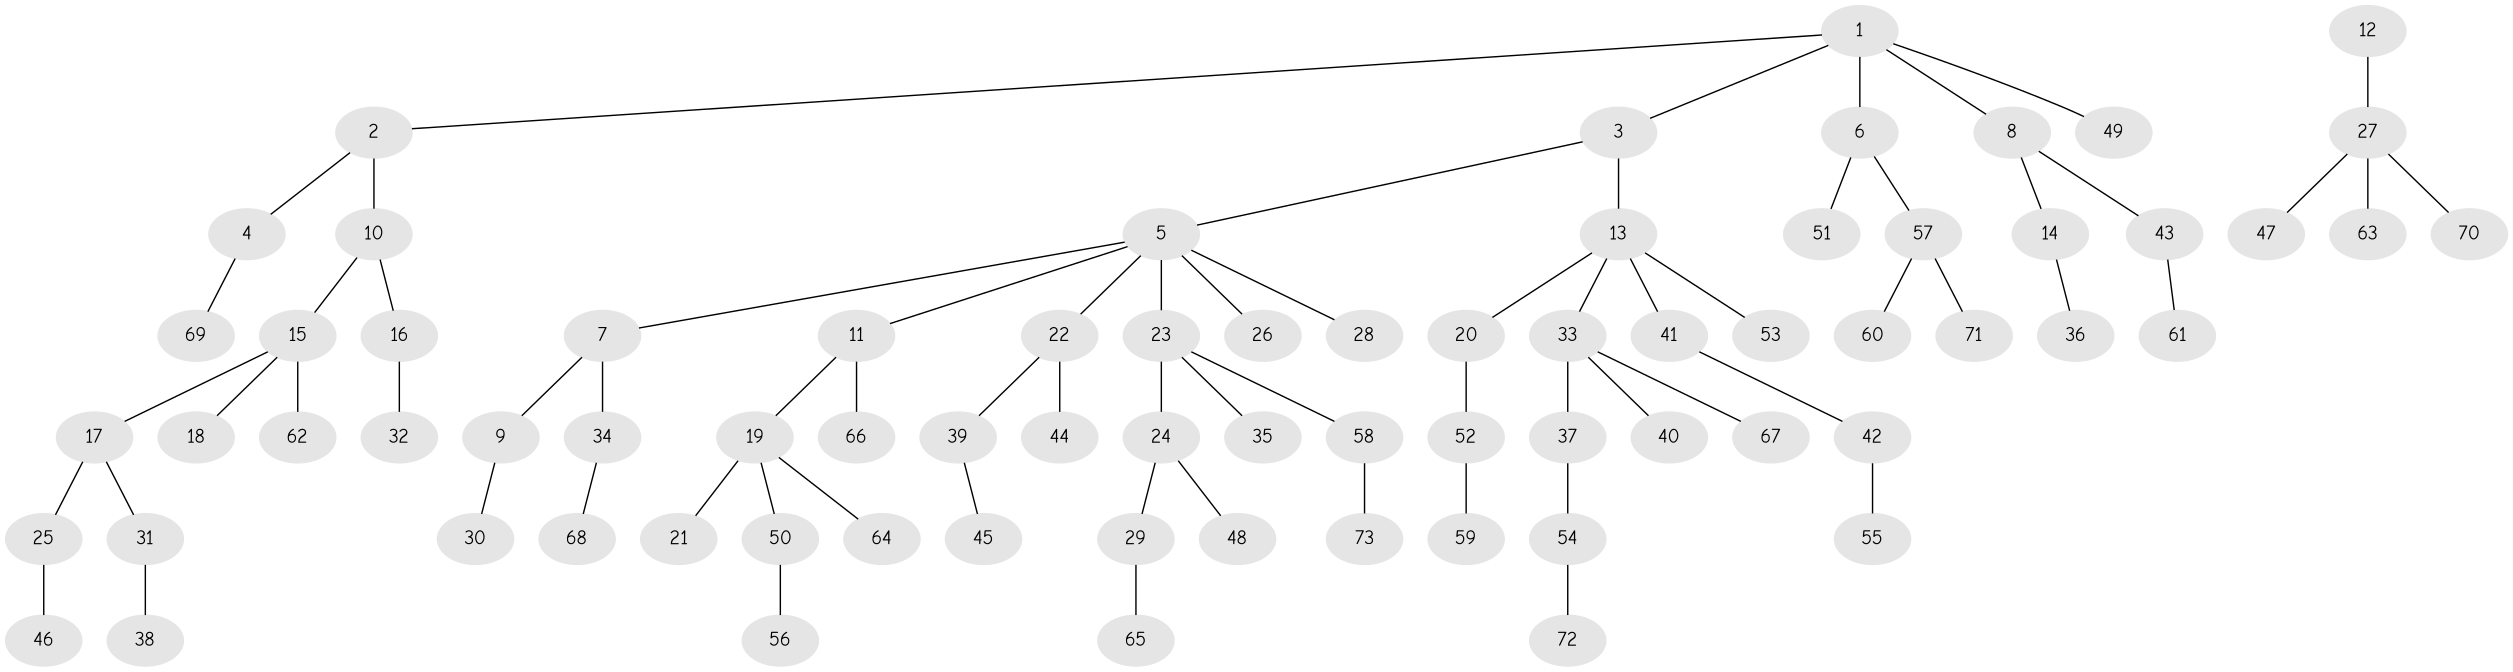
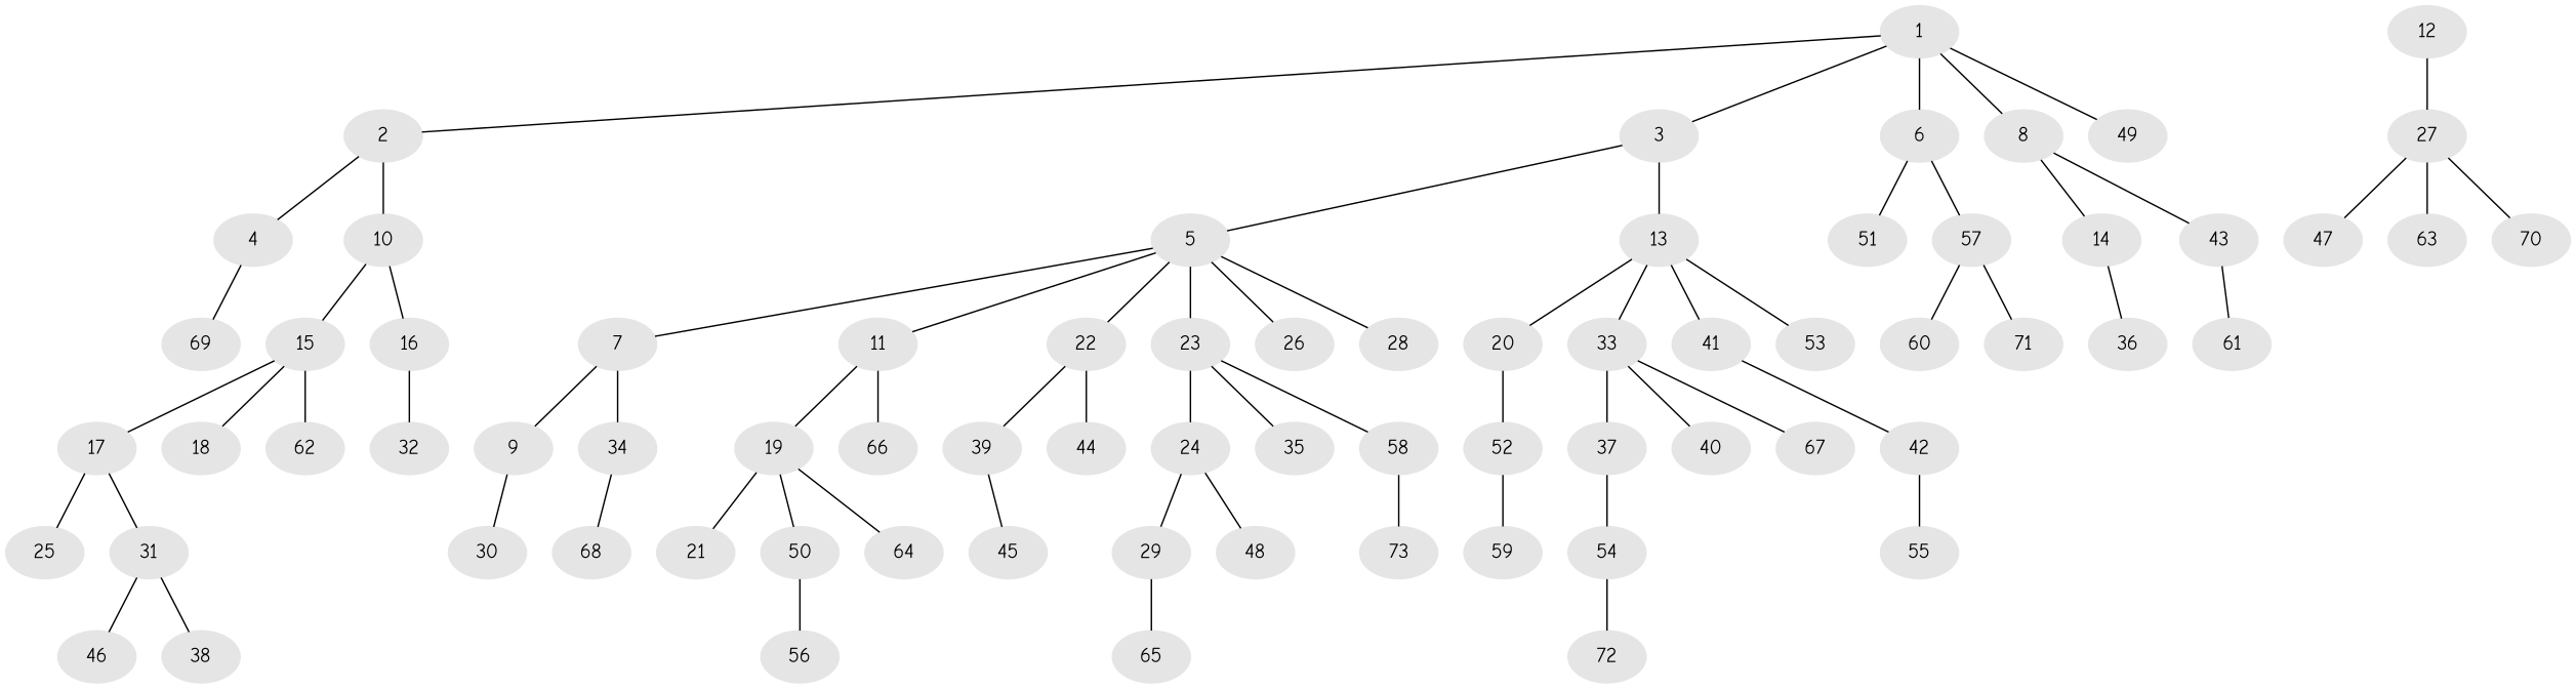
  graph {
    fontname="Comic Neue"
    node [color=gray90 fontname="Comic Neue" style=filled]
    edge [fontname="Comic Neue"]
    1
    2
    3
    6
    8
    49
    4
    10
    5
    13
    51
    57
    14
    43
    12
    27
    69
    15
    16
    7
    11
    22
    23
    26
    28
    20
    33
    41
    53
    9
    34
    19
    66
    39
    44
    24
    35
    58
    60
    71
    30
    68
    36
    61
    17
    18
    62
    32
    21
    50
    64
    47
    63
    70
    52
    37
    40
    67
    42
    25
    31
    46
    38
    56
    59
    45
    29
    48
    73
    65
    54
    72
    55
    1 -- 2
    1 -- 3
    1 -- 6
    1 -- 8
    1 -- 49
    2 -- 4
    2 -- 10
    3 -- 5
    3 -- 13
    6 -- 51
    6 -- 57
    8 -- 14
    8 -- 43
    4 -- 69
    10 -- 15
    10 -- 16
    5 -- 7
    5 -- 11
    5 -- 22
    5 -- 23
    5 -- 26
    5 -- 28
    13 -- 20
    13 -- 33
    13 -- 41
    13 -- 53
    57 -- 60
    57 -- 71
    14 -- 36
    43 -- 61
    12 -- 27
    27 -- 47
    27 -- 63
    27 -- 70
    15 -- 17
    15 -- 18
    15 -- 62
    16 -- 32
    7 -- 9
    7 -- 34
    11 -- 19
    11 -- 66
    22 -- 39
    22 -- 44
    23 -- 24
    23 -- 35
    23 -- 58
    20 -- 52
    33 -- 37
    33 -- 40
    33 -- 67
    41 -- 42
    9 -- 30
    34 -- 68
    19 -- 21
    19 -- 50
    19 -- 64
    39 -- 45
    24 -- 29
    24 -- 48
    58 -- 73
    17 -- 25
    17 -- 31
    50 -- 56
    52 -- 59
    37 -- 54
    42 -- 55
-   25 -- 46
+   31 -- 46
    31 -- 38
    29 -- 65
    54 -- 72
  }
